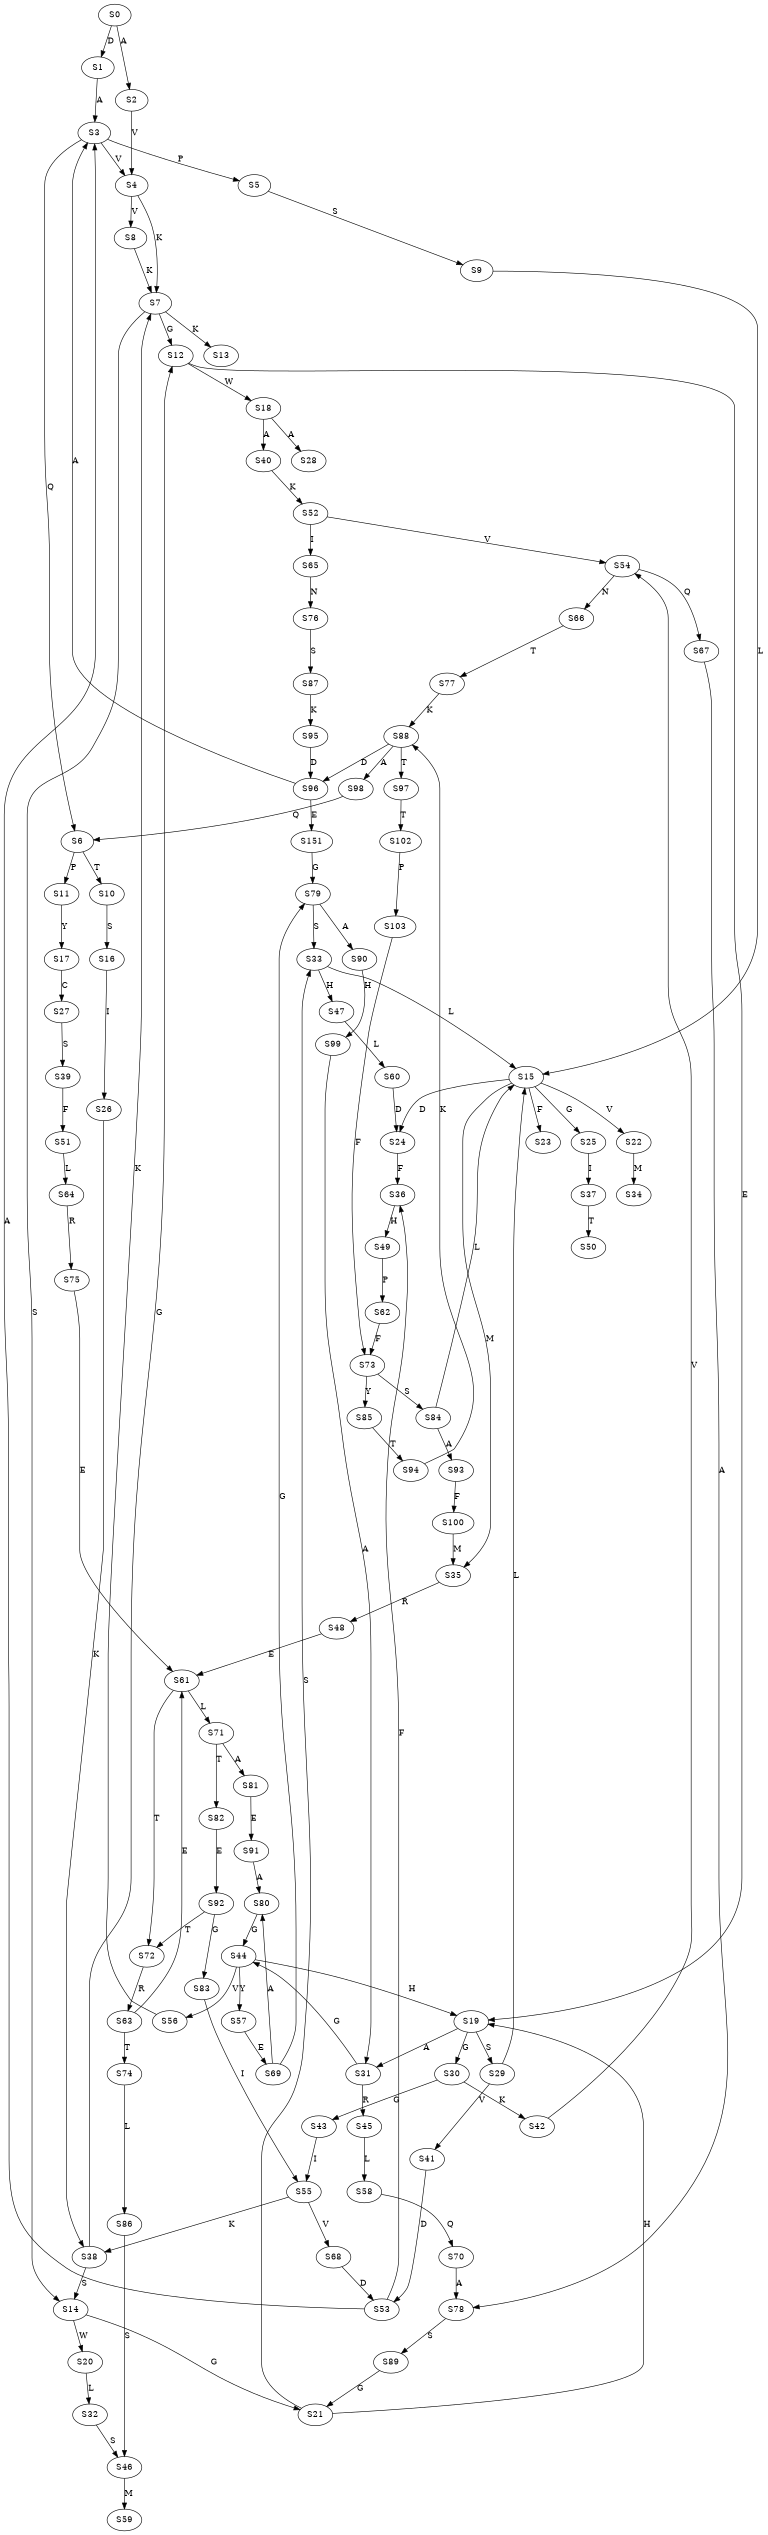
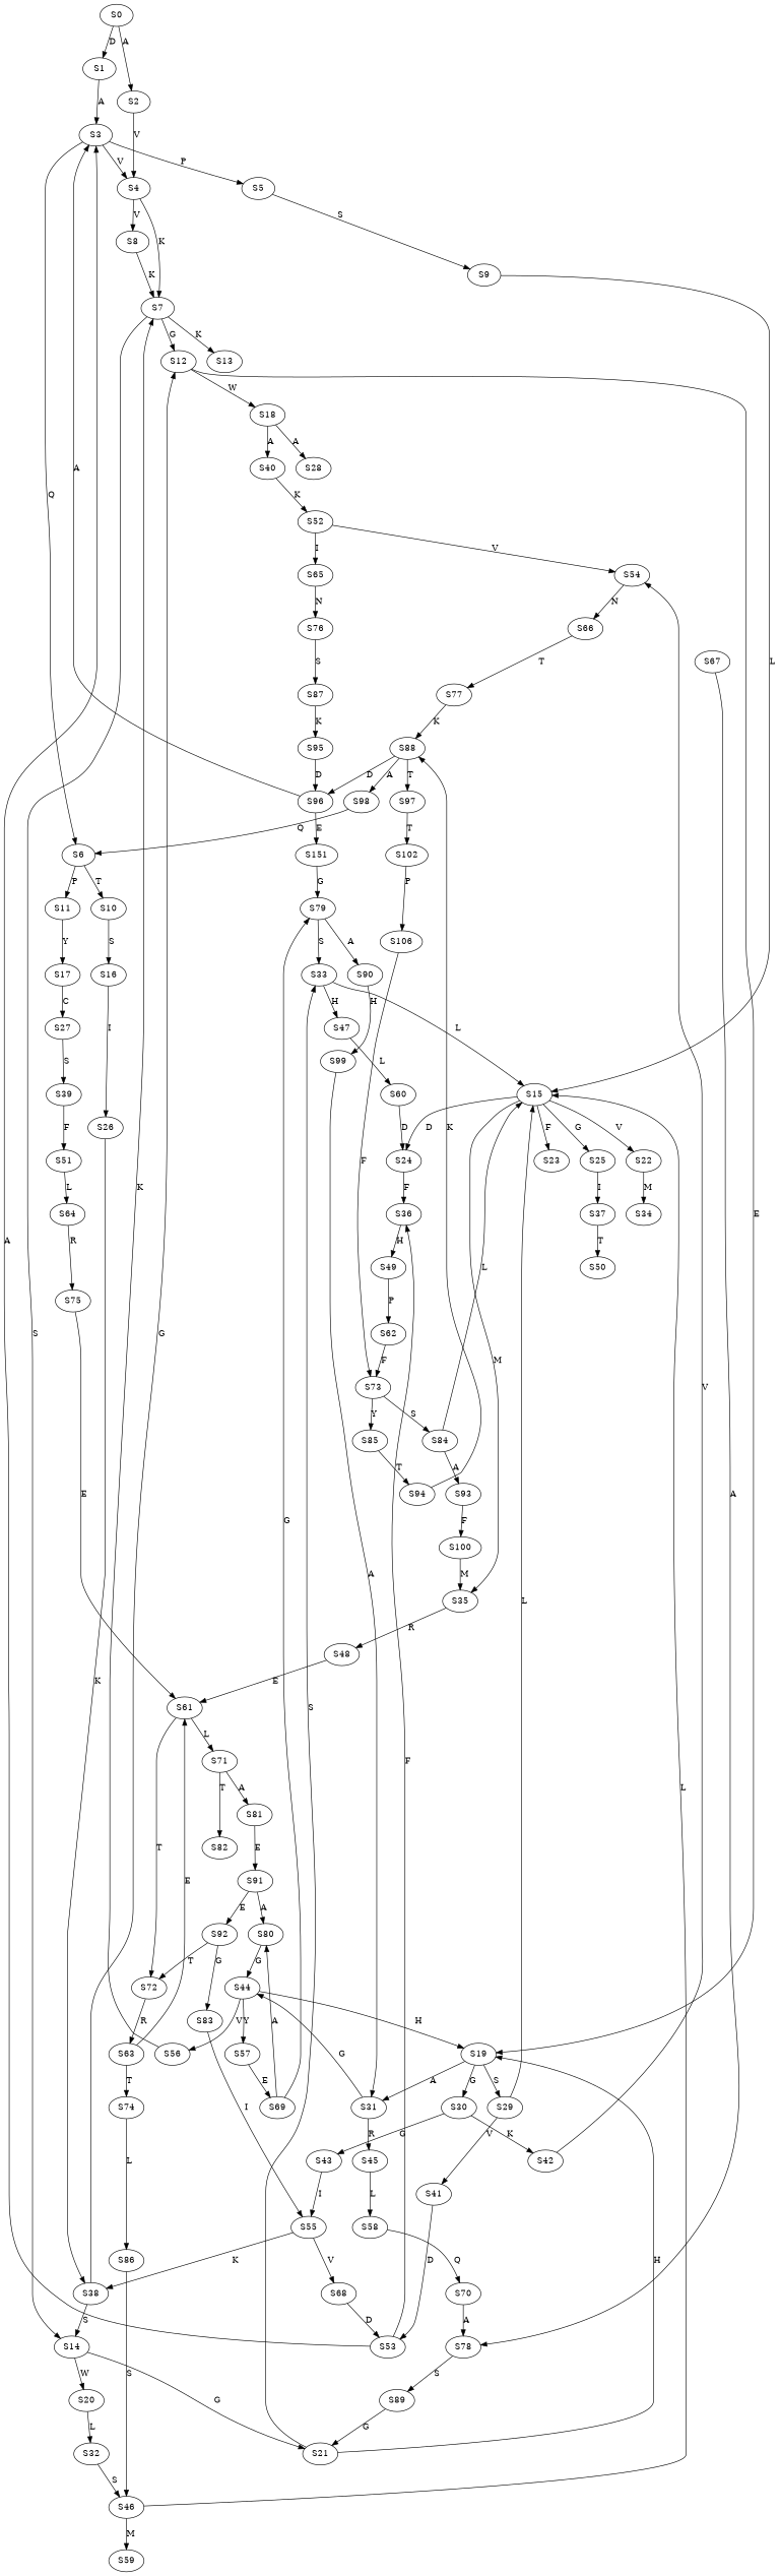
  strict digraph {
    S0
    S1
    S2
    S3
    S4
    S5
    S6
    S7
    S8
    S9
    S10
    S11
    S12
    S13
    S14
    S15
    S16
    S17
    S18
    S19
    S20
    S21
    S22
    S23
    S24
    S25
    S35
    S26
    S27
    S28
    S40
    S29
    S30
    S31
    S32
    S33
    S34
    S36
    S37
    S38
    S39
    S41
    S42
    S43
    S44
    S45
    S46
    S47
    S48
    S49
    S50
    S51
    S52
    S53
    S54
    S55
    S56
    S57
    S58
    S59
    S60
    S61
    S62
    S64
    S65
    S66
    S67
    S68
    S69
    S70
    S71
    S72
    S73
    S63
    S74
    S75
    S76
    S77
    S78
    S79
    S80
    S81
    S82
    S84
    S85
    S86
    S87
    S88
    S89
    S90
    S91
    S92
    S83
    S93
    S94
    S95
    S96
    S97
    S98
    S99
    S100
    n102 [label=S151]
    S102
-   S103
+   S103 [label=S106]
    S0 -> S1 [label=D]
    S0 -> S2 [label=A]
    S1 -> S3 [label=A]
    S2 -> S4 [label=V]
    S3 -> S4 [label=V]
    S3 -> S5 [label=P]
    S3 -> S6 [label=Q]
    S4 -> S7 [label=K]
    S4 -> S8 [label=V]
    S5 -> S9 [label=S]
    S6 -> S10 [label=T]
    S6 -> S11 [label=P]
    S7 -> S12 [label=G]
    S7 -> S13 [label=K]
    S7 -> S14 [label=S]
    S8 -> S7 [label=K]
    S9 -> S15 [label=L]
    S10 -> S16 [label=S]
    S11 -> S17 [label=Y]
    S12 -> S18 [label=W]
    S12 -> S19 [label=E]
    S14 -> S20 [label=W]
    S14 -> S21 [label=G]
    S15 -> S22 [label=V]
    S15 -> S23 [label=F]
    S15 -> S24 [label=D]
    S15 -> S25 [label=G]
    S15 -> S35 [label=M]
    S16 -> S26 [label=I]
    S17 -> S27 [label=C]
    S18 -> S28 [label=A]
    S18 -> S40 [label=A]
    S19 -> S29 [label=S]
    S19 -> S30 [label=G]
    S19 -> S31 [label=A]
    S20 -> S32 [label=L]
    S21 -> S19 [label=H]
    S21 -> S33 [label=S]
    S22 -> S34 [label=M]
    S24 -> S36 [label=F]
    S25 -> S37 [label=I]
    S35 -> S48 [label=R]
    S26 -> S38 [label=K]
    S27 -> S39 [label=S]
    S40 -> S52 [label=K]
    S29 -> S15 [label=L]
    S29 -> S41 [label=V]
    S30 -> S42 [label=K]
    S30 -> S43 [label=G]
    S31 -> S44 [label=G]
    S31 -> S45 [label=R]
    S32 -> S46 [label=S]
    S33 -> S15 [label=L]
    S33 -> S47 [label=H]
    S36 -> S49 [label=H]
    S37 -> S50 [label=T]
    S38 -> S12 [label=G]
    S38 -> S14 [label=S]
    S39 -> S51 [label=F]
    S41 -> S53 [label=D]
    S42 -> S54 [label=V]
    S43 -> S55 [label=I]
    S44 -> S19 [label=H]
    S44 -> S56 [label=V]
    S44 -> S57 [label=Y]
    S45 -> S58 [label=L]
+   S46 -> S15 [label=L]
    S46 -> S59 [label=M]
    S47 -> S60 [label=L]
    S48 -> S61 [label=E]
    S49 -> S62 [label=P]
    S51 -> S64 [label=L]
    S52 -> S54 [label=V]
    S52 -> S65 [label=I]
    S53 -> S3 [label=A]
    S53 -> S36 [label=F]
    S54 -> S66 [label=N]
-   S54 -> S67 [label=Q]
    S55 -> S38 [label=K]
    S55 -> S68 [label=V]
    S56 -> S7 [label=K]
    S57 -> S69 [label=E]
    S58 -> S70 [label=Q]
    S60 -> S24 [label=D]
    S61 -> S71 [label=L]
    S61 -> S72 [label=T]
    S62 -> S73 [label=F]
    S64 -> S75 [label=R]
    S65 -> S76 [label=N]
    S66 -> S77 [label=T]
    S67 -> S78 [label=A]
    S68 -> S53 [label=D]
    S69 -> S79 [label=G]
    S69 -> S80 [label=A]
    S70 -> S78 [label=A]
    S71 -> S81 [label=A]
    S71 -> S82 [label=T]
    S72 -> S63 [label=R]
    S73 -> S84 [label=S]
    S73 -> S85 [label=Y]
    S63 -> S61 [label=E]
    S63 -> S74 [label=T]
    S74 -> S86 [label=L]
    S75 -> S61 [label=E]
    S76 -> S87 [label=S]
    S77 -> S88 [label=K]
    S78 -> S89 [label=S]
    S79 -> S33 [label=S]
    S79 -> S90 [label=A]
    S80 -> S44 [label=G]
    S81 -> S91 [label=E]
-   S82 -> S92 [label=E]
+   S91 -> S92 [label=E]
    S84 -> S15 [label=L]
    S84 -> S93 [label=A]
    S85 -> S94 [label=T]
    S86 -> S46 [label=S]
    S87 -> S95 [label=K]
    S88 -> S96 [label=D]
    S88 -> S97 [label=T]
    S88 -> S98 [label=A]
    S89 -> S21 [label=G]
    S90 -> S99 [label=H]
    S91 -> S80 [label=A]
    S92 -> S72 [label=T]
    S92 -> S83 [label=G]
    S83 -> S55 [label=I]
    S93 -> S100 [label=F]
    S94 -> S88 [label=K]
    S95 -> S96 [label=D]
    S96 -> S3 [label=A]
    S96 -> n102 [label=E]
    S97 -> S102 [label=T]
    S98 -> S6 [label=Q]
    S99 -> S31 [label=A]
    S100 -> S35 [label=M]
    n102 -> S79 [label=G]
    S102 -> S103 [label=P]
    S103 -> S73 [label=F]
  }
